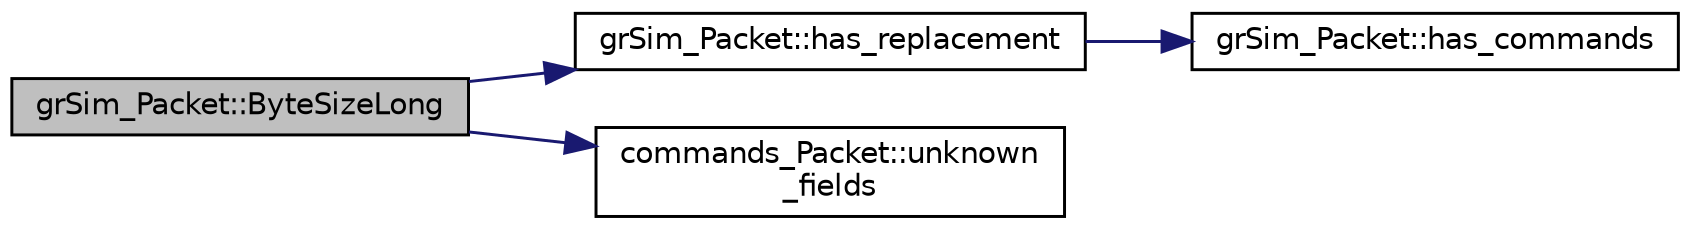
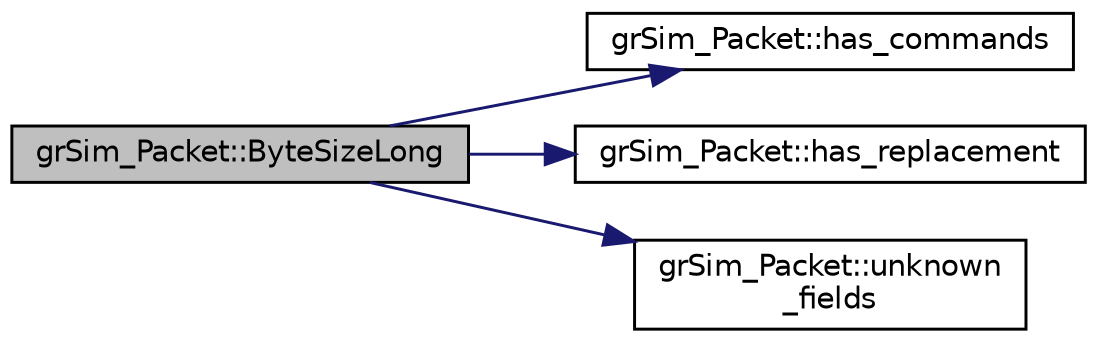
  digraph {
    rankdir=LR
    node [color=black fillcolor=white fontname=Helvetica fontsize=10 shape=record style=filled]
    edge [color=midnightblue fontname=Helvetica fontsize=10 labelfontname=Helvetica labelfontsize=10 style=solid]
    n1 [fillcolor=grey75 fontcolor=black height=0.2 label="grSim_Packet::ByteSizeLong" width=0.4]
    n2 [height=0.2 label="grSim_Packet::has_commands" width=0.4]
    n3 [height=0.2 label="grSim_Packet::has_replacement" width=0.4]
-   n4 [height=0.2 label="commands_Packet::unknown\l_fields" width=0.4]
-   n3 -> n2
+   n4 [height=0.2 label="grSim_Packet::unknown\l_fields" width=0.4]
+   n1 -> n2
    n1 -> n3
    n1 -> n4
  }
